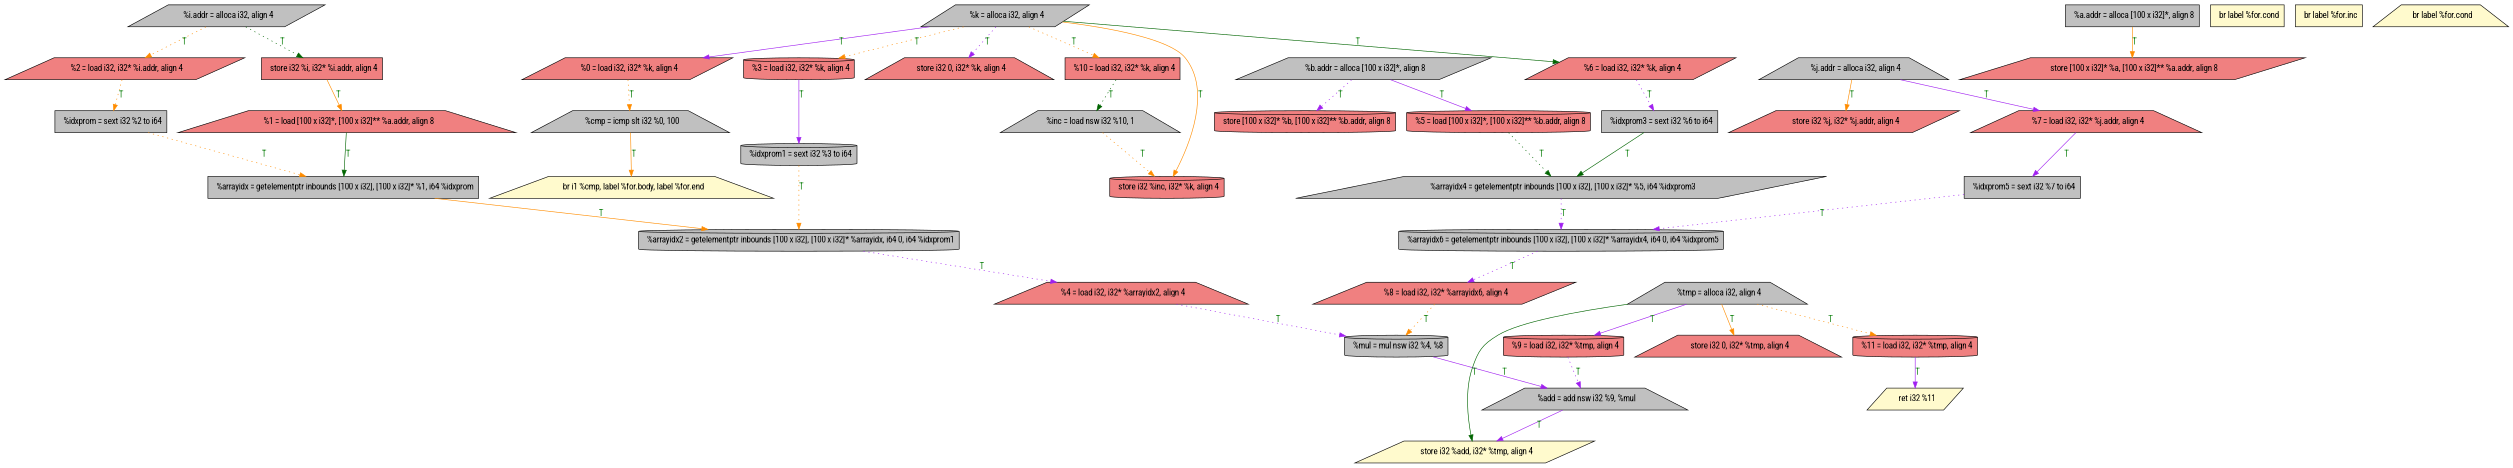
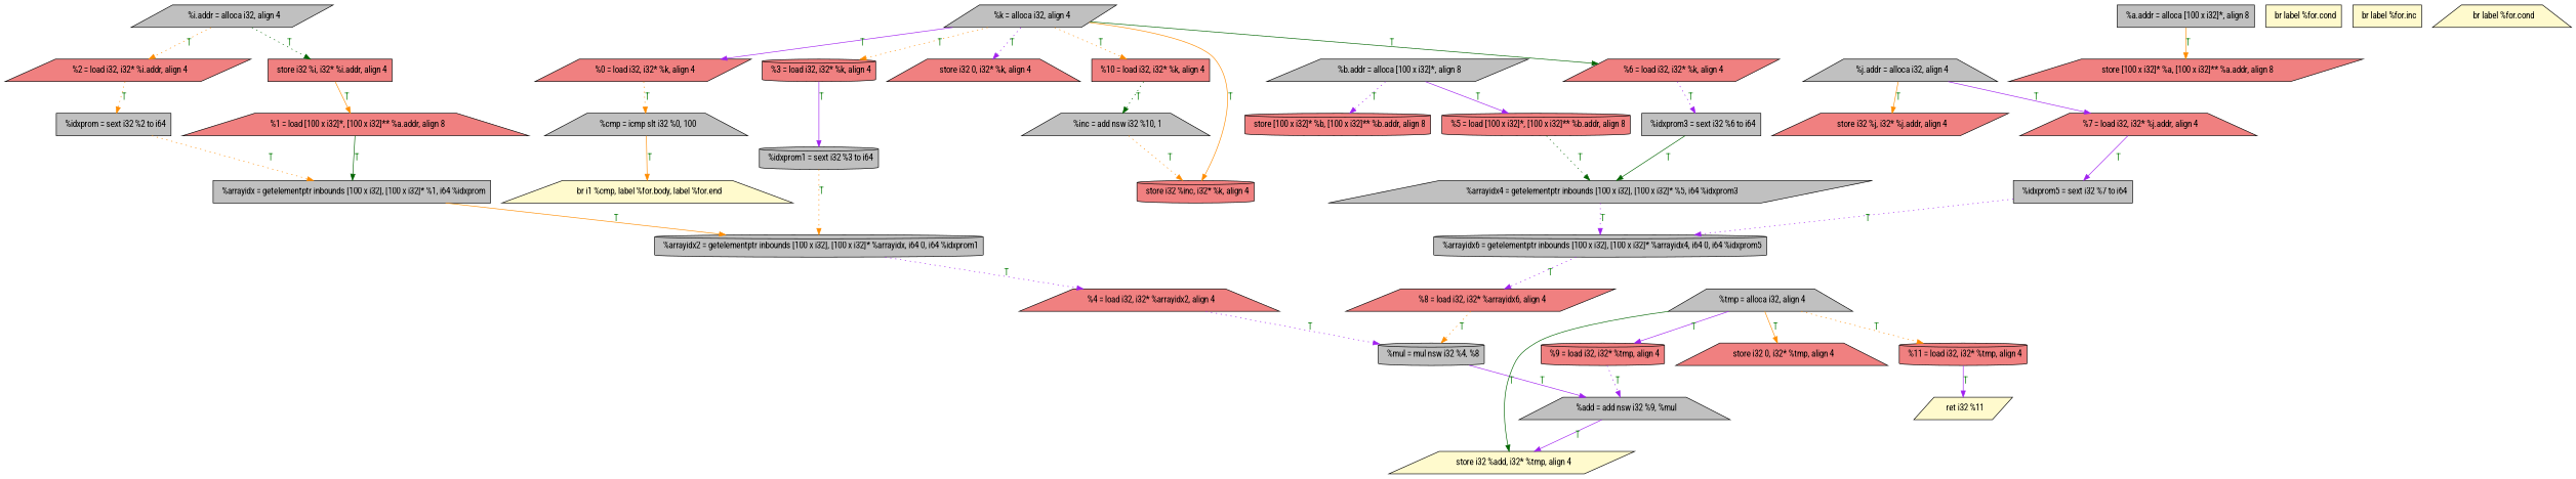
  digraph {
    fontname="Roboto Condensed"
    node [fillcolor=lightcoral fontname="Roboto Condensed" shape=trapezium style=filled]
    edge [color=purple fontcolor=forestgreen fontname="Roboto Condensed" style=dotted]
    n1 [label="  %9 = load i32, i32* %tmp, align 4" shape=cylinder]
    n2 [fillcolor=grey label="  %add = add nsw i32 %9, %mul"]
    n3 [fillcolor=lemonchiffon label="  store i32 %add, i32* %tmp, align 4" shape=parallelogram]
    n4 [label="  %5 = load [100 x i32]*, [100 x i32]** %b.addr, align 8" shape=cylinder]
    n5 [fillcolor=grey label="  %arrayidx4 = getelementptr inbounds [100 x i32], [100 x i32]* %5, i64 %idxprom3" shape=parallelogram]
    n6 [fillcolor=grey label="  %arrayidx6 = getelementptr inbounds [100 x i32], [100 x i32]* %arrayidx4, i64 0, i64 %idxprom5" shape=cylinder]
    n7 [fillcolor=grey label="  %idxprom3 = sext i32 %6 to i64" shape=box]
    n8 [label="  store [100 x i32]* %b, [100 x i32]** %b.addr, align 8" shape=cylinder]
    n9 [label="  store i32 %j, i32* %j.addr, align 4" shape=parallelogram]
    n10 [fillcolor=grey label="  %b.addr = alloca [100 x i32]*, align 8" shape=parallelogram]
    n11 [label="  %11 = load i32, i32* %tmp, align 4" shape=cylinder]
    n12 [fillcolor=lemonchiffon label="  ret i32 %11" shape=parallelogram]
    n13 [label="  %8 = load i32, i32* %arrayidx6, align 4" shape=parallelogram]
    n14 [label="  %0 = load i32, i32* %k, align 4" shape=parallelogram]
    n15 [fillcolor=grey label="  %cmp = icmp slt i32 %0, 100"]
    n16 [fillcolor=lemonchiffon label="  br i1 %cmp, label %for.body, label %for.end"]
    n17 [label="  store [100 x i32]* %a, [100 x i32]** %a.addr, align 8" shape=parallelogram]
    n18 [fillcolor=grey label="  %a.addr = alloca [100 x i32]*, align 8" shape=box]
    n19 [label="  %1 = load [100 x i32]*, [100 x i32]** %a.addr, align 8"]
    n20 [fillcolor=grey label="  %arrayidx = getelementptr inbounds [100 x i32], [100 x i32]* %1, i64 %idxprom" shape=box]
    n21 [label="  store i32 0, i32* %k, align 4"]
    n22 [label="  %7 = load i32, i32* %j.addr, align 4"]
    n23 [fillcolor=grey label="  %idxprom5 = sext i32 %7 to i64" shape=box]
    n24 [fillcolor=grey label="  %i.addr = alloca i32, align 4" shape=parallelogram]
    n25 [label="  store i32 %i, i32* %i.addr, align 4" shape=box]
    n26 [label="  %2 = load i32, i32* %i.addr, align 4" shape=parallelogram]
    n27 [fillcolor=grey label="  %idxprom = sext i32 %2 to i64" shape=box]
    n28 [fillcolor=grey label="  %j.addr = alloca i32, align 4"]
    n29 [label="  %4 = load i32, i32* %arrayidx2, align 4"]
    n30 [fillcolor=grey label="  %mul = mul nsw i32 %4, %8" shape=cylinder]
    n31 [fillcolor=lemonchiffon label="  br label %for.cond" shape=box]
    n32 [fillcolor=grey label="  %arrayidx2 = getelementptr inbounds [100 x i32], [100 x i32]* %arrayidx, i64 0, i64 %idxprom1" shape=cylinder]
-   n33 [fillcolor=grey label="%inc = load nsw i32 %10, 1"]
+   n33 [fillcolor=grey label="  %inc = add nsw i32 %10, 1"]
    n34 [label="  store i32 %inc, i32* %k, align 4" shape=cylinder]
    n35 [fillcolor=lemonchiffon label="  br label %for.inc" shape=box]
    n36 [label="  %10 = load i32, i32* %k, align 4" shape=box]
    n37 [label="  %6 = load i32, i32* %k, align 4" shape=parallelogram]
    n38 [label="  store i32 0, i32* %tmp, align 4"]
    n39 [fillcolor=grey label="  %tmp = alloca i32, align 4"]
    n40 [fillcolor=grey label="  %k = alloca i32, align 4" shape=parallelogram]
    n41 [label="  %3 = load i32, i32* %k, align 4" shape=cylinder]
    n42 [fillcolor=grey label="  %idxprom1 = sext i32 %3 to i64" shape=cylinder]
    n43 [fillcolor=lemonchiffon label="  br label %for.cond"]
    n1 -> n2 [label=T]
    n2 -> n3 [label=T style=solid]
    n4 -> n5 [color=darkgreen label=T]
    n5 -> n6 [label=T]
    n6 -> n13 [label=T]
    n7 -> n5 [color=darkgreen label=T style=solid]
    n10 -> n4 [label=T style=solid]
    n10 -> n8 [label=T]
    n11 -> n12 [label=T style=solid]
    n13 -> n30 [color=darkorange label=T]
    n14 -> n15 [color=darkorange label=T]
    n15 -> n16 [color=darkorange label=T style=solid]
    n18 -> n17 [color=darkorange label=T style=solid]
    n19 -> n20 [color=darkgreen label=T style=solid]
    n20 -> n32 [color=darkorange label=T style=solid]
    n22 -> n23 [label=T style=solid]
    n23 -> n6 [label=T]
    n24 -> n25 [color=darkgreen label=T]
    n24 -> n26 [color=darkorange label=T]
    n25 -> n19 [color=darkorange label=T style=solid]
    n26 -> n27 [color=darkorange label=T]
    n27 -> n20 [color=darkorange label=T]
    n28 -> n9 [color=darkorange label=T style=solid]
    n28 -> n22 [label=T style=solid]
    n29 -> n30 [label=T]
    n30 -> n2 [label=T style=solid]
    n32 -> n29 [label=T]
    n33 -> n34 [color=darkorange label=T]
    n36 -> n33 [color=darkgreen label=T]
    n37 -> n7 [label=T]
    n39 -> n1 [label=T style=solid]
    n39 -> n3 [color=darkgreen label=T style=solid]
    n39 -> n11 [color=darkorange label=T]
    n39 -> n38 [color=darkorange label=T style=solid]
    n40 -> n14 [label=T style=solid]
    n40 -> n21 [label=T]
    n40 -> n34 [color=darkorange label=T style=solid]
    n40 -> n36 [color=darkorange label=T]
    n40 -> n37 [color=darkgreen label=T style=solid]
    n40 -> n41 [color=darkorange label=T]
    n41 -> n42 [label=T style=solid]
    n42 -> n32 [color=darkorange label=T]
  }
